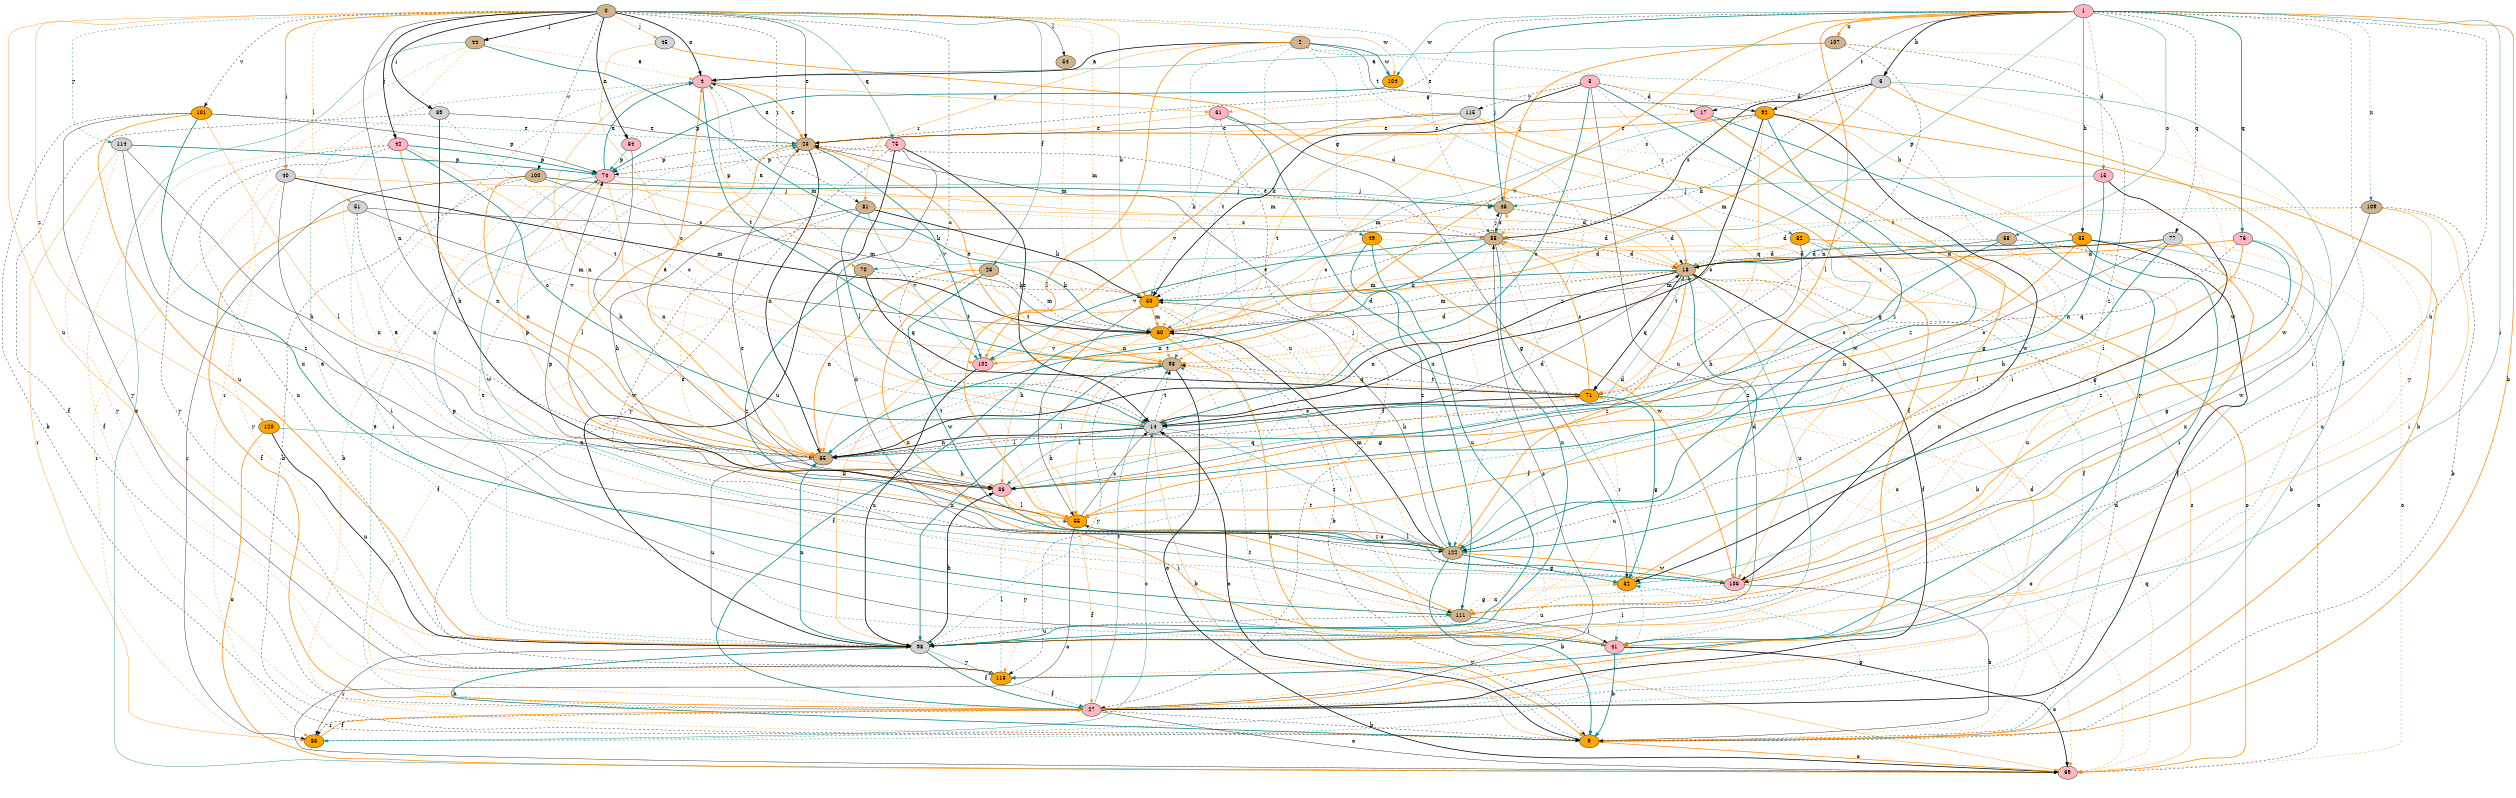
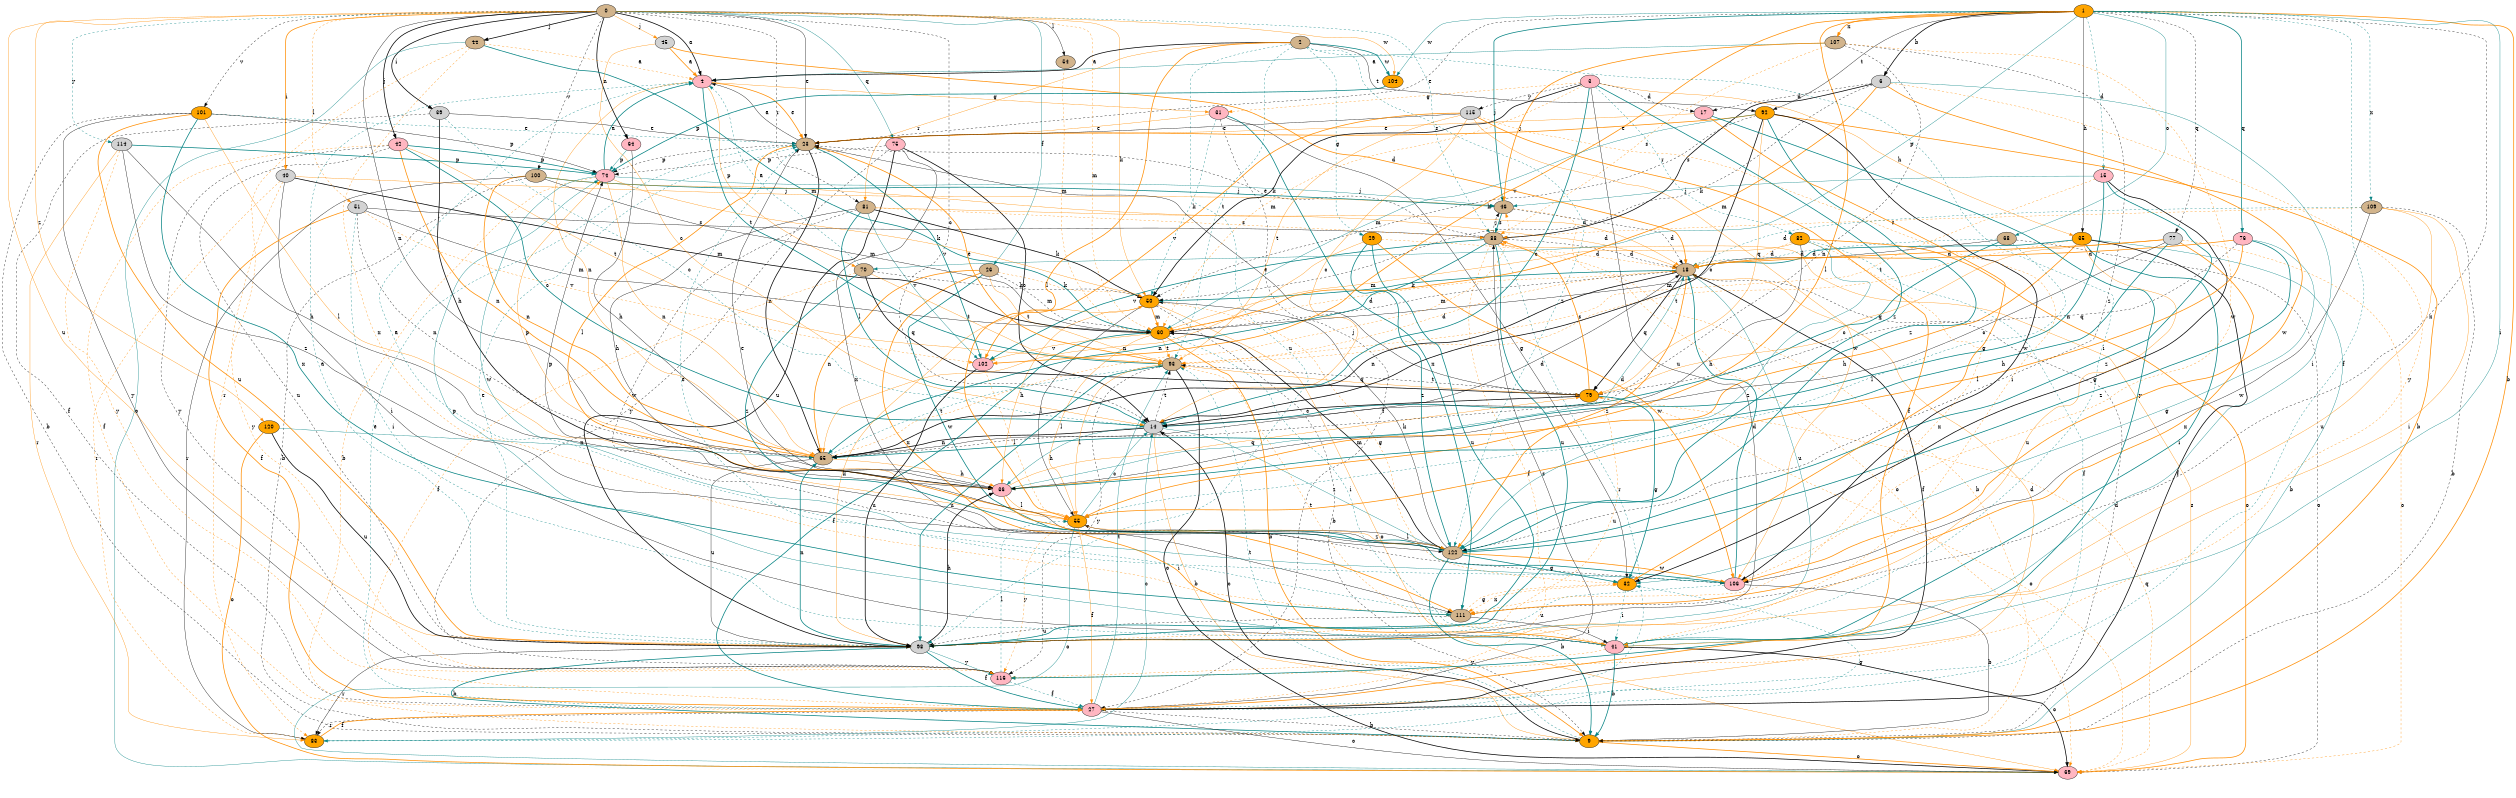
  strict digraph {
    node [fillcolor=tan style=filled]
    edge [color=darkorange style=dashed]
    4 [fillcolor=lightpink]
    0
    14 [fillcolor=lightgrey]
    23
    26
    39 [fillcolor=lightgrey]
    40 [fillcolor=lightgrey]
    42 [fillcolor=lightpink]
    44
    45 [fillcolor=lightgrey]
    50 [fillcolor=orange]
    51 [fillcolor=lightgrey]
    54
    60 [fillcolor=orange]
    64 [fillcolor=lightpink]
    65
    75 [fillcolor=lightpink]
    81
    88
    98 [fillcolor=lightgrey]
    100
    101 [fillcolor=orange]
    104 [fillcolor=orange]
    114 [fillcolor=lightgrey]
    120 [fillcolor=orange]
    70
    93
    31 [fillcolor=lightpink]
    9 [fillcolor=orange]
    122
    36 [fillcolor=lightpink]
    55 [fillcolor=orange]
    102 [fillcolor=lightpink]
    74 [fillcolor=lightpink]
    111
    106 [fillcolor=lightpink]
    27 [fillcolor=lightpink]
    41 [fillcolor=lightpink]
    46
-   116 [fillcolor=orange]
+   116 [fillcolor=lightpink]
    83 [fillcolor=orange]
    69 [fillcolor=lightpink]
    18
    32 [fillcolor=orange]
-   1 [fillcolor=lightpink]
+   1 [fillcolor=orange]
    6 [fillcolor=lightgrey]
    15 [fillcolor=lightpink]
    35 [fillcolor=orange]
    68
    76 [fillcolor=lightpink]
    77 [fillcolor=lightgrey]
    92 [fillcolor=orange]
    107
    109
    17 [fillcolor=lightpink]
-   79 [fillcolor=orange label=71]
+   79 [fillcolor=orange]
    2
-   29 [fillcolor=orange label=49]
+   29 [fillcolor=orange]
    3 [fillcolor=lightpink]
    82 [fillcolor=orange]
    115 [fillcolor=lightgrey]
    4 -> 23 [label=e style=bold]
    4 -> 65 [label=n style=solid]
    4 -> 70 [label=p style=solid]
    4 -> 93 [color=teal label=t style=bold]
    4 -> 31 [label=g style=solid]
    0 -> 4 [color=black label=a style=bold]
    0 -> 14 [color=black label=c]
    0 -> 23 [color=black label=e style=solid]
    0 -> 26 [color=teal label=f style=solid]
    0 -> 39 [color=black label=i style=bold]
    0 -> 40 [label=i style=bold]
    0 -> 42 [color=black label=j style=bold]
    0 -> 44 [color=black label=j style=bold]
    0 -> 45 [label=j style=solid]
    0 -> 50 [label=k style=solid]
    0 -> 51 [label=l]
    0 -> 54 [color=black label=l style=solid]
    0 -> 60 [label=m]
    0 -> 64 [color=black label=n style=bold]
    0 -> 65 [color=black label=n style=solid]
    0 -> 75 [color=teal label=q style=solid]
    0 -> 81 [color=black label=r]
    0 -> 88 [color=teal label=s]
    0 -> 98 [label=u style=solid]
    0 -> 100 [color=black label=v]
    0 -> 101 [color=black label=v]
    0 -> 104 [label=w style=solid]
    0 -> 114 [color=teal label=y]
    0 -> 120 [label=z style=solid]
    14 -> 65 [color=black label=n style=bold]
    14 -> 93 [color=black label=t]
    14 -> 9 [label=b style=solid]
    14 -> 122 [color=teal label=z style=solid]
    14 -> 36 [color=teal label=h style=solid]
    23 -> 4 [color=black label=a style=solid]
    23 -> 65 [color=black label=n style=bold]
    23 -> 55 [label=l style=bold]
    23 -> 102 [color=teal label=v style=bold]
    23 -> 74 [color=black label=p]
    26 -> 50 [label=k]
    26 -> 60 [color=black label=m]
    26 -> 65 [label=n style=bold]
    26 -> 93 [label=t style=solid]
    26 -> 111 [label=x style=bold]
    26 -> 106 [color=teal label=w style=bold]
    39 -> 14 [color=teal label=c]
    39 -> 23 [color=black label=e style=solid]
    39 -> 36 [color=black label=h style=bold]
    39 -> 27 [color=black label=f]
    40 -> 60 [color=black label=m style=bold]
    40 -> 41 [color=black label=i style=solid]
    40 -> 46 [label=j style=solid]
    40 -> 116 [label=y]
    40 -> 83 [label=r]
    42 -> 14 [color=teal label=c style=bold]
    42 -> 65 [label=n style=bold]
    42 -> 98 [color=black label=u]
    42 -> 93 [label=t style=solid]
    42 -> 74 [color=teal label=p style=bold]
    42 -> 27 [label=f]
    42 -> 116 [color=black label=y]
    44 -> 4 [label=a]
    44 -> 60 [color=teal label=m style=bold]
    44 -> 111 [label=x]
    44 -> 83 [label=r]
    44 -> 69 [color=teal label=o style=solid]
    45 -> 14 [label=c style=solid]
    45 -> 18 [label=d style=bold]
    50 -> 60 [label=m style=bold]
    50 -> 9 [color=black label=b]
    50 -> 36 [label=h style=solid]
    50 -> 55 [color=black label=l style=solid]
    50 -> 69 [label=o style=solid]
    50 -> 32 [label=g]
    51 -> 60 [color=black label=m style=solid]
    51 -> 65 [color=black label=n]
    51 -> 88 [color=black label=s style=solid]
    51 -> 102 [label=v]
    51 -> 27 [label=f style=bold]
    51 -> 41 [color=teal label=i]
    54 -> 60 [label=m]
    60 -> 93 [label=t style=solid]
    60 -> 9 [label=b style=bold]
    60 -> 55 [label=l style=solid]
    60 -> 102 [label=v style=solid]
    60 -> 27 [color=teal label=f style=bold]
    60 -> 41 [color=teal label=i]
    60 -> 18 [label=d]
    64 -> 36 [color=black label=h style=solid]
    64 -> 74 [color=teal label=p style=solid]
-   65 -> 4 [label=a style=bold]
+   45 -> 4 [label=a style=bold]
    65 -> 98 [color=black label=u style=solid]
    65 -> 93 [color=teal label=t]
    65 -> 36 [label=h style=solid]
    65 -> 46 [label=j]
    65 -> 18 [color=black label=d style=solid]
    75 -> 14 [color=black label=c style=bold]
    75 -> 98 [color=black label=u style=bold]
    75 -> 74 [color=black label=p]
    75 -> 111 [color=black label=x style=solid]
    75 -> 116 [color=black label=y]
    81 -> 14 [color=teal label=l style=bold]
    81 -> 50 [color=black label=k style=bold]
    81 -> 88 [label=s]
    81 -> 36 [color=black label=h style=solid]
    81 -> 102 [color=teal label=v style=solid]
    81 -> 106 [color=black label=w]
    81 -> 18 [label=d style=solid]
    88 -> 23 [color=black label=e]
    88 -> 65 [color=teal label=n style=bold]
    88 -> 98 [color=teal label=u style=bold]
    88 -> 9 [label=b]
    88 -> 102 [color=teal label=v style=bold]
    88 -> 27 [label=f]
    88 -> 46 [color=black label=j]
    88 -> 83 [color=teal label=r]
    88 -> 18 [color=black label=d]
    98 -> 4 [color=teal label=a]
    98 -> 23 [color=teal label=e]
    98 -> 50 [label=k style=solid]
    98 -> 65 [color=teal label=n style=bold]
    98 -> 9 [color=teal label=b style=bold]
    98 -> 36 [color=black label=h style=bold]
    98 -> 27 [color=teal label=f style=bold]
    98 -> 116 [color=teal label=y style=solid]
    98 -> 83 [color=black label=r style=solid]
    100 -> 60 [color=black label=m style=solid]
    100 -> 65 [label=n style=bold]
    100 -> 9 [color=black label=b]
    100 -> 46 [color=teal label=j style=bold]
    100 -> 83 [color=black label=r style=solid]
    100 -> 18 [label=d style=solid]
    101 -> 23 [color=teal label=e]
    101 -> 98 [label=u style=bold]
    101 -> 9 [color=black label=b]
    101 -> 55 [label=l style=solid]
    101 -> 74 [color=black label=p style=solid]
    101 -> 111 [color=teal label=x style=bold]
    101 -> 116 [color=black label=y style=solid]
    104 -> 74 [color=teal label=p style=bold]
    114 -> 122 [color=black label=z style=solid]
    114 -> 36 [color=black label=h style=solid]
    114 -> 74 [color=teal label=p style=bold]
    114 -> 116 [label=y]
    114 -> 83 [label=r style=solid]
    120 -> 65 [color=teal label=n style=solid]
    120 -> 98 [color=black label=u style=bold]
    120 -> 69 [label=o style=bold]
    70 -> 4 [color=teal label=a]
    70 -> 50 [color=black label=k]
    70 -> 93 [label=t style=solid]
    70 -> 122 [color=teal label=z style=bold]
    70 -> 27 [label=f]
    70 -> 79 [color=black label=q style=bold]
    93 -> 23 [label=e style=bold]
    93 -> 98 [color=teal label=u style=bold]
    93 -> 55 [label=l style=solid]
    93 -> 116 [color=black label=y]
    93 -> 69 [color=black label=o style=bold]
    93 -> 18 [label=d]
    93 -> 79 [label=q style=solid]
    31 -> 23 [label=e style=solid]
    31 -> 50 [color=teal label=k]
    31 -> 111 [color=teal label=x style=bold]
    31 -> 27 [color=black label=f]
    31 -> 32 [color=black label=g style=solid]
    9 -> 14 [color=black label=c style=bold]
    9 -> 93 [color=teal label=t]
    9 -> 69 [label=o style=bold]
    9 -> 18 [color=black label=d]
    122 -> 23 [color=black label=e style=solid]
    122 -> 50 [color=black label=k style=solid]
    122 -> 60 [color=black label=m style=bold]
    122 -> 9 [color=teal label=b style=bold]
    122 -> 55 [color=black label=l style=solid]
    122 -> 74 [color=black label=p style=solid]
    122 -> 106 [label=w style=bold]
    122 -> 32 [color=teal label=g style=bold]
    36 -> 55 [label=l style=solid]
    36 -> 74 [label=p style=solid]
    36 -> 41 [label=i style=bold]
    36 -> 18 [color=teal label=d style=solid]
    36 -> 79 [label=q style=solid]
-   55 -> 14 [color=black label=c style=solid]
+   55 -> 14 [color=teal label=c style=solid]
    55 -> 122 [label=z style=solid]
    55 -> 27 [label=f style=solid]
    55 -> 116 [label=y]
-   55 -> 69 [color=black label=o style=solid]
+   55 -> 69 [color=teal label=o style=solid]
    102 -> 98 [color=black label=u style=bold]
    102 -> 55 [label=l]
    74 -> 4 [color=teal label=a style=bold]
    74 -> 50 [label=k style=solid]
    74 -> 65 [label=n style=solid]
    74 -> 9 [label=b]
    74 -> 106 [color=teal label=w style=solid]
    74 -> 46 [color=teal label=j style=solid]
-   111 -> 23 [label=e]
+   111 -> 23 [color=teal label=e]
    111 -> 98 [color=black label=u]
    111 -> 41 [color=black label=i style=solid]
    111 -> 32 [label=g]
    106 -> 4 [color=teal label=a]
    106 -> 98 [color=teal label=u]
    106 -> 9 [color=black label=b style=solid]
    106 -> 18 [color=teal label=d style=bold]
    27 -> 23 [color=teal label=e]
    27 -> 88 [color=black label=s style=solid]
    27 -> 93 [color=teal label=t style=solid]
    27 -> 9 [color=black label=b]
    27 -> 83 [color=black label=r]
    27 -> 69 [color=black label=o style=solid]
    27 -> 18 [label=d style=solid]
    41 -> 93 [label=t]
    41 -> 9 [color=teal label=b style=bold]
    41 -> 74 [color=teal label=p style=solid]
    41 -> 116 [label=y]
    41 -> 69 [color=black label=o style=bold]
    46 -> 88 [color=teal label=s style=bold]
    46 -> 69 [label=o]
    46 -> 18 [color=black label=d]
    116 -> 55 [color=teal label=l]
    116 -> 27 [color=teal label=f]
    83 -> 14 [color=teal label=c style=solid]
    83 -> 27 [label=f style=bold]
    83 -> 32 [color=teal label=g]
    69 -> 88 [label=s style=solid]
    69 -> 79 [label=q]
    18 -> 50 [color=teal label=k style=bold]
    18 -> 60 [color=black label=m]
    18 -> 65 [color=black label=n style=bold]
    18 -> 98 [color=teal label=u style=solid]
    18 -> 122 [label=z style=bold]
    18 -> 27 [color=black label=f style=bold]
    18 -> 79 [color=black label=q style=bold]
    32 -> 111 [label=x]
    32 -> 41 [color=teal label=i]
    1 -> 23 [color=black label=e]
    1 -> 104 [color=teal label=w style=solid]
    1 -> 70 [color=teal label=p style=solid]
    1 -> 9 [label=b style=bold]
    1 -> 55 [label=l style=bold]
    1 -> 102 [label=v style=bold]
    1 -> 111 [color=black label=x]
    1 -> 27 [color=teal label=f]
    1 -> 41 [color=teal label=i style=solid]
    1 -> 46 [color=teal label=j style=bold]
    1 -> 6 [color=black label=b style=bold]
    1 -> 15 [color=teal label=d]
    1 -> 35 [color=black label=h style=solid]
    1 -> 68 [color=teal label=o style=solid]
    1 -> 76 [color=teal label=q style=bold]
    1 -> 77 [color=black label=q]
    1 -> 92 [color=black label=t style=solid]
    1 -> 107 [label=x style=bold]
    1 -> 109 [color=teal label=x]
    6 -> 50 [color=black label=k]
    6 -> 60 [label=m style=bold]
    6 -> 88 [color=black label=s style=bold]
    6 -> 106 [label=w style=bold]
    6 -> 41 [color=teal label=i style=solid]
    6 -> 116 [label=y]
    6 -> 17 [color=black label=d]
    15 -> 65 [color=teal label=n style=bold]
    15 -> 93 [label=t]
+   15 -> 122 [color=teal label=z style=bold]
    15 -> 46 [color=teal label=j style=solid]
    15 -> 32 [color=black label=g style=bold]
    35 -> 98 [label=u style=solid]
    35 -> 93 [label=t]
    35 -> 9 [color=teal label=b style=solid]
    35 -> 36 [label=h style=bold]
    35 -> 27 [color=black label=f style=bold]
    35 -> 41 [color=teal label=i style=bold]
    35 -> 18 [color=teal label=d style=bold]
    68 -> 14 [color=teal label=c style=bold]
    68 -> 60 [color=black label=m style=solid]
    68 -> 55 [color=teal label=l]
    68 -> 69 [color=black label=o]
    68 -> 18 [color=teal label=d]
    76 -> 122 [color=teal label=z style=bold]
    76 -> 55 [label=l style=bold]
    76 -> 18 [label=d style=bold]
    76 -> 32 [color=teal label=g style=solid]
    76 -> 79 [color=black label=q]
    77 -> 14 [color=black label=c style=solid]
    77 -> 36 [color=teal label=h style=bold]
    77 -> 111 [label=x style=bold]
    77 -> 69 [label=o]
-   77 -> 18 [color=black label=d style=bold]
+   77 -> 18 [label=d style=bold]
    77 -> 79 [label=q style=solid]
    92 -> 14 [color=black label=c style=bold]
    92 -> 23 [label=e style=bold]
    92 -> 50 [color=black label=k]
    92 -> 60 [color=teal label=m style=solid]
    92 -> 9 [label=b style=bold]
    92 -> 122 [color=teal label=z style=bold]
    92 -> 106 [color=black label=w style=bold]
    92 -> 79 [label=q style=solid]
    107 -> 4 [color=teal label=a style=solid]
    107 -> 65 [color=black label=n]
    107 -> 88 [label=s]
    107 -> 122 [color=black label=z]
    107 -> 106 [label=w]
    107 -> 46 [label=j style=bold]
    109 -> 88 [label=s]
    109 -> 98 [label=u style=solid]
    109 -> 9 [color=black label=b]
    109 -> 106 [color=black label=w style=solid]
    109 -> 41 [label=i style=solid]
    109 -> 18 [color=teal label=d]
    17 -> 23 [label=e style=solid]
    17 -> 116 [color=teal label=y style=bold]
    17 -> 32 [label=g style=bold]
    79 -> 14 [color=black label=c style=bold]
    79 -> 23 [color=black label=e style=solid]
    79 -> 88 [label=s style=bold]
    79 -> 98 [label=u]
    79 -> 93 [color=black label=t]
    79 -> 69 [label=o]
    79 -> 32 [color=teal label=g style=bold]
    2 -> 4 [color=black label=a style=bold]
    2 -> 81 [label=r style=solid]
    2 -> 98 [color=teal label=u]
    2 -> 104 [color=teal label=w style=bold]
    2 -> 93 [color=teal label=t]
    2 -> 122 [color=teal label=z]
    2 -> 55 [label=l style=bold]
    2 -> 41 [color=teal label=i]
    2 -> 92 [color=black label=t style=solid]
    2 -> 29 [color=teal label=g]
    29 -> 65 [label=n style=solid]
    29 -> 98 [color=teal label=u style=bold]
    29 -> 122 [color=teal label=z style=bold]
    29 -> 106 [label=w style=bold]
    29 -> 18 [label=d]
    3 -> 14 [color=teal label=c style=bold]
    3 -> 50 [color=black label=k style=bold]
    3 -> 60 [label=m]
    3 -> 98 [color=black label=u style=solid]
    3 -> 31 [label=g]
    3 -> 122 [color=teal label=z style=bold]
    3 -> 35 [label=h style=solid]
    3 -> 17 [color=black label=d]
    3 -> 82 [color=teal label=r]
    3 -> 115 [color=black label=y]
    82 -> 60 [label=m style=solid]
    82 -> 122 [color=teal label=z style=solid]
    82 -> 36 [color=black label=h style=solid]
    82 -> 111 [label=x]
    82 -> 27 [color=teal label=f]
    82 -> 69 [label=o style=bold]
    82 -> 18 [label=d]
    115 -> 14 [label=c style=solid]
    115 -> 23 [color=black label=e style=solid]
    115 -> 93 [label=t style=solid]
    115 -> 102 [label=v style=bold]
    115 -> 106 [label=w style=solid]
    115 -> 27 [label=f style=bold]
    115 -> 41 [label=i]
  }
